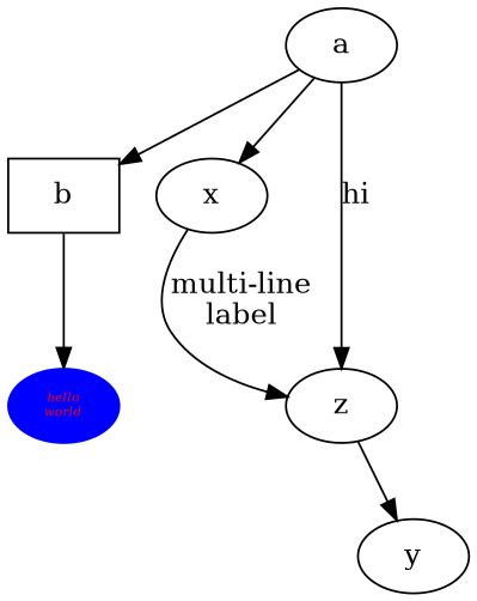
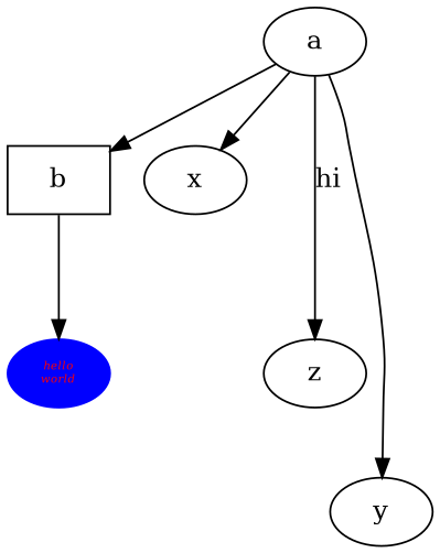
  digraph {
    b [shape=box]
    x
    n3 [color=blue fontcolor=red fontname="Palatino-Italic" fontsize=6 label="hello\nworld" style=filled]
    z
    a
    y
    subgraph sub_1 {
      rank=same
      b
      x
    }
    b -> n3
-   x -> z [label="multi-line\nlabel"]
    a -> b
    a -> x
    a -> z [label=hi weight=256]
-   z -> y
+   a -> y
  }
